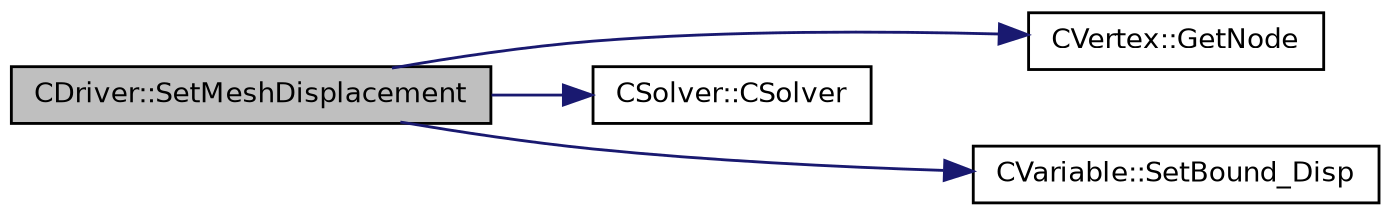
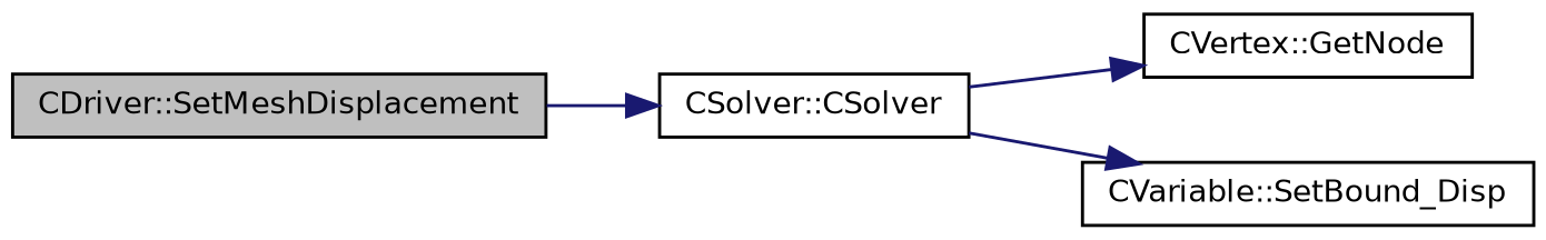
  digraph {
    rankdir=LR
    node [color=black fillcolor=white fontname=Helvetica fontsize=10 shape=record style=filled]
    edge [color=midnightblue fontname=Helvetica fontsize=10 labelfontname=Helvetica labelfontsize=10 style=solid]
    n1 [fillcolor=grey75 fontcolor=black height=0.2 label="CDriver::SetMeshDisplacement" width=0.4]
    n2 [height=0.2 label="CVertex::GetNode" width=0.4]
    n3 [height=0.2 label="CSolver::CSolver" width=0.4]
    n4 [height=0.2 label="CVariable::SetBound_Disp" width=0.4]
-   n1 -> n2
+   n3 -> n2
    n1 -> n3
-   n1 -> n4
+   n3 -> n4
  }
